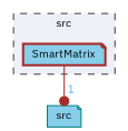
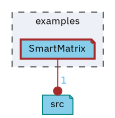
  digraph {
    compound=true
    fontname="IBM Plex Sans"
    node [fillcolor=skyblue fontname="IBM Plex Sans" fontsize=10 shape=note]
    n1 [color=brown height=0.2 label=SmartMatrix style="filled,bold" width=0.4]
    n2 [color=teal height=0.2 label=src style=filled width=0.4]
    subgraph cluster_1 {
      bgcolor="#edf0f7"
      fontsize=10
-     label=src
+     label=examples
      pencolor=grey25
      style="filled,dashed"
      n1
    }
    n1 -> n2 [color=brown fontcolor=steelblue1 fontname="IBM Plex Sans" fontsize=10 headlabel=1 labeldistance=1.5 labelfontname=Helvetica labelfontsize=10 arrowhead=dot]
  }
